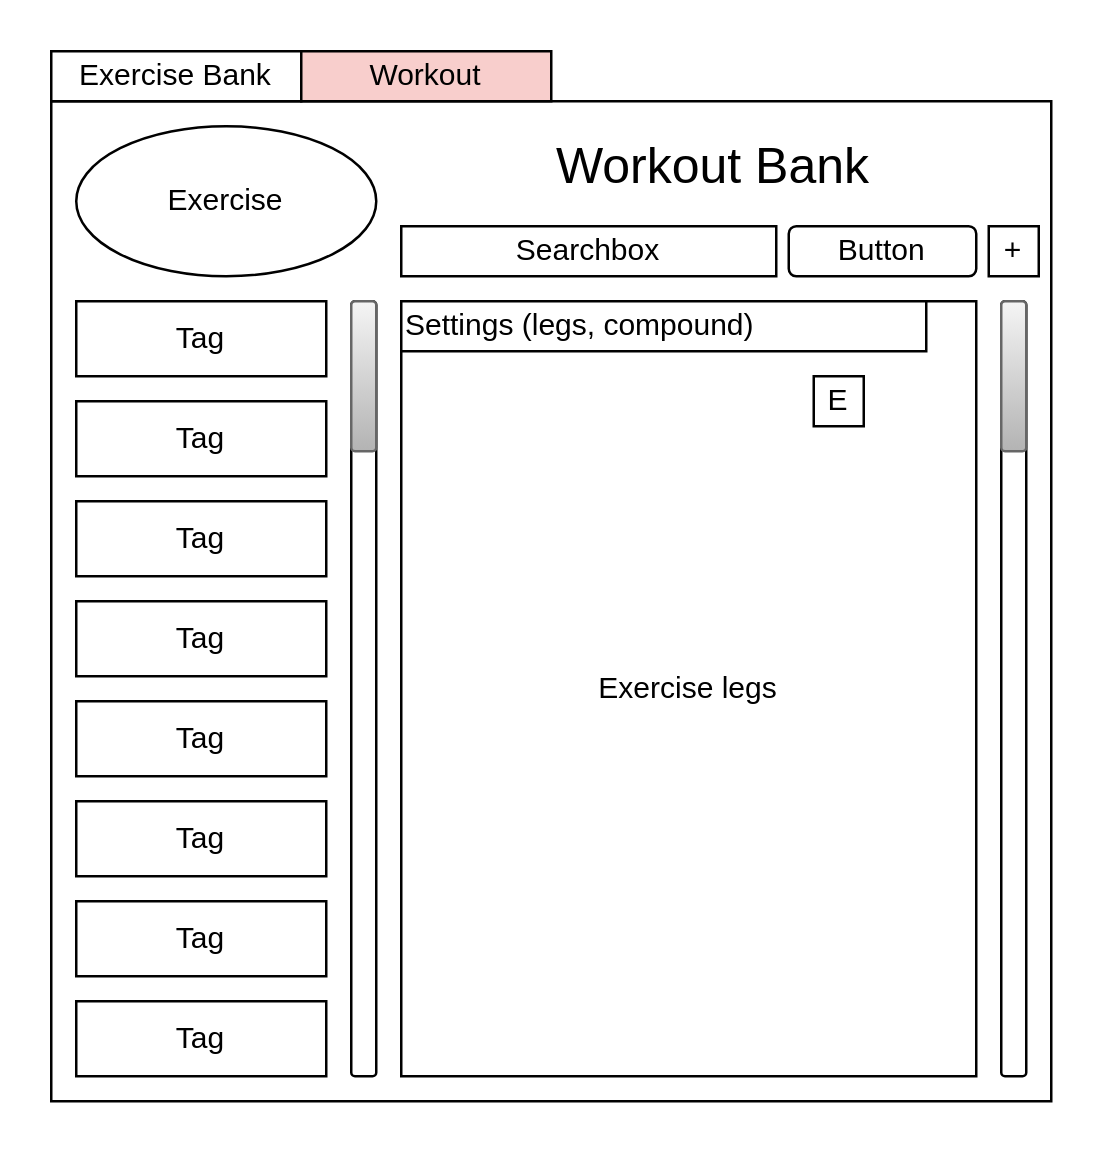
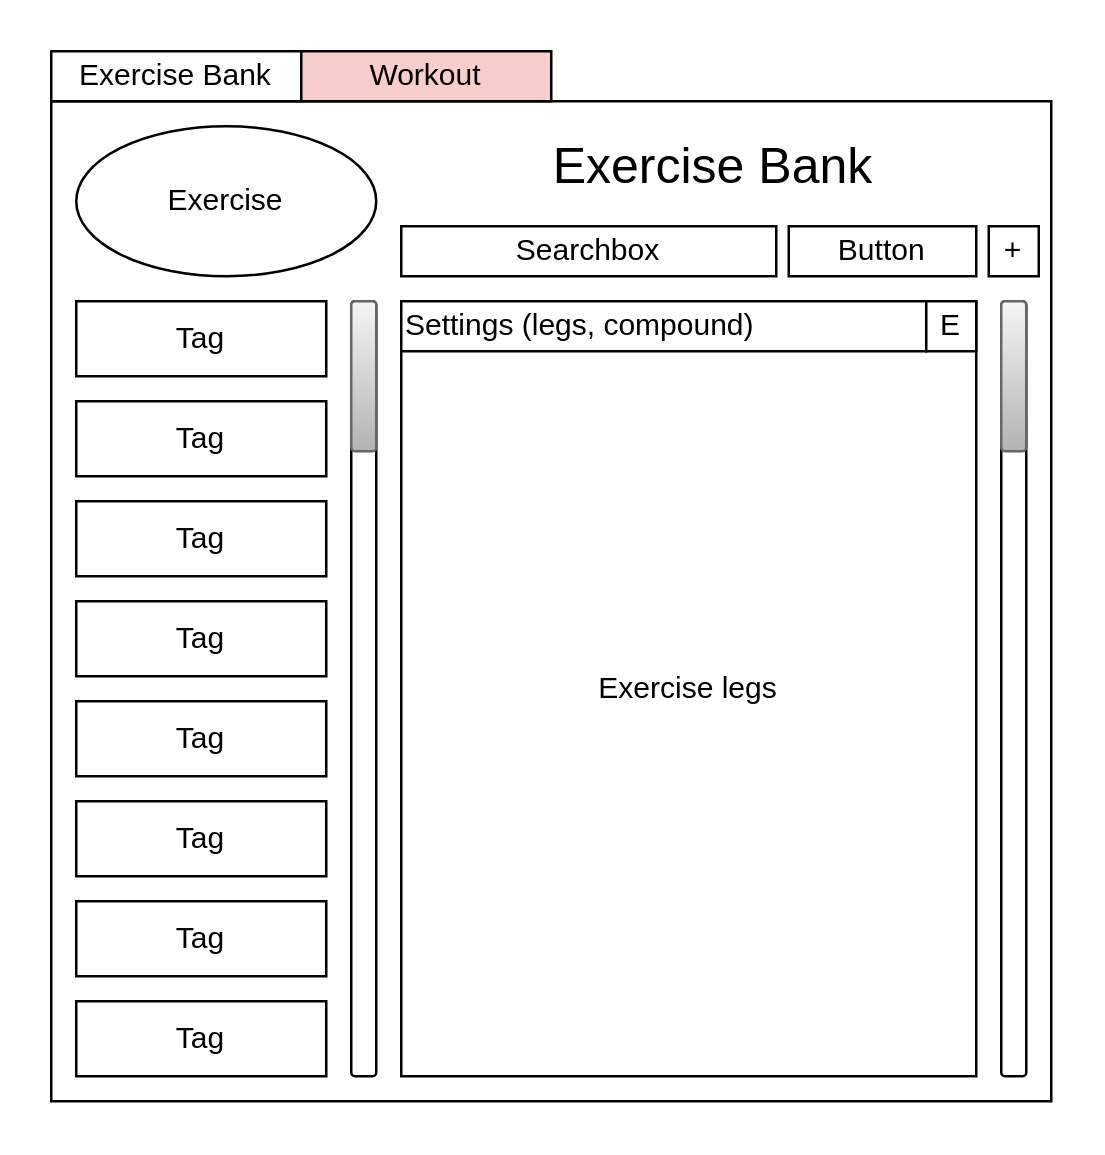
  <mxCell id="0" />
  <mxCell id="1" parent="0" />
  <mxCell id="2" value="" style="whiteSpace=wrap;html=1;" vertex="1" parent="1"><mxGeometry x="20" y="40" width="400" height="400" as="geometry" /></mxCell>
  <mxCell id="3" value="Exercise legs" style="whiteSpace=wrap;html=1;" vertex="1" parent="1"><mxGeometry x="160" y="120" width="230" height="310" as="geometry" /></mxCell>
  <mxCell id="4" value="Searchbox" style="rounded=0;whiteSpace=wrap;html=1;" vertex="1" parent="1"><mxGeometry x="160" y="90" width="150" height="20" as="geometry" /></mxCell>
- <mxCell id="5" value="Button" style="whiteSpace=wrap;html=1;rounded=1;" vertex="1" parent="1"><mxGeometry x="315" y="90" width="75" height="20" as="geometry" /></mxCell>
+ <mxCell id="5" value="Button" style="rounded=0;whiteSpace=wrap;html=1;" vertex="1" parent="1"><mxGeometry x="315" y="90" width="75" height="20" as="geometry" /></mxCell>
  <mxCell id="6" value="Tag" style="rounded=0;whiteSpace=wrap;html=1;" vertex="1" parent="1"><mxGeometry x="30" y="120" width="100" height="30" as="geometry" /></mxCell>
  <mxCell id="7" value="Tag" style="rounded=0;whiteSpace=wrap;html=1;" vertex="1" parent="1"><mxGeometry x="30" y="160" width="100" height="30" as="geometry" /></mxCell>
  <mxCell id="8" value="Tag" style="rounded=0;whiteSpace=wrap;html=1;" vertex="1" parent="1"><mxGeometry x="30" y="200" width="100" height="30" as="geometry" /></mxCell>
  <mxCell id="9" value="Tag" style="rounded=0;whiteSpace=wrap;html=1;" vertex="1" parent="1"><mxGeometry x="30" y="240" width="100" height="30" as="geometry" /></mxCell>
  <mxCell id="10" value="Tag" style="rounded=0;whiteSpace=wrap;html=1;" vertex="1" parent="1"><mxGeometry x="30" y="280" width="100" height="30" as="geometry" /></mxCell>
  <mxCell id="11" value="Tag" style="rounded=0;whiteSpace=wrap;html=1;" vertex="1" parent="1"><mxGeometry x="30" y="320" width="100" height="30" as="geometry" /></mxCell>
  <mxCell id="12" value="" style="rounded=1;whiteSpace=wrap;html=1;" vertex="1" parent="1"><mxGeometry x="140" y="120" width="10" height="310" as="geometry" /></mxCell>
  <mxCell id="13" value="" style="rounded=1;whiteSpace=wrap;html=1;fillColor=#f5f5f5;strokeColor=#666666;gradientColor=#b3b3b3;" vertex="1" parent="1"><mxGeometry x="140" y="120" width="10" height="60" as="geometry" /></mxCell>
  <mxCell id="14" value="+" style="rounded=0;whiteSpace=wrap;html=1;" vertex="1" parent="1"><mxGeometry x="395" y="90" width="20" height="20" as="geometry" /></mxCell>
  <mxCell id="15" value="" style="rounded=1;whiteSpace=wrap;html=1;" vertex="1" parent="1"><mxGeometry x="400" y="120" width="10" height="310" as="geometry" /></mxCell>
  <mxCell id="16" value="" style="rounded=1;whiteSpace=wrap;html=1;fillColor=#f5f5f5;strokeColor=#666666;gradientColor=#b3b3b3;" vertex="1" parent="1"><mxGeometry x="400" y="120" width="10" height="60" as="geometry" /></mxCell>
  <mxCell id="17" value="Tag" style="rounded=0;whiteSpace=wrap;html=1;" vertex="1" parent="1"><mxGeometry x="30" y="360" width="100" height="30" as="geometry" /></mxCell>
  <mxCell id="18" value="Tag" style="rounded=0;whiteSpace=wrap;html=1;" vertex="1" parent="1"><mxGeometry x="30" y="400" width="100" height="30" as="geometry" /></mxCell>
- <mxCell id="19" value="Workout Bank" style="text;html=1;align=center;verticalAlign=middle;whiteSpace=wrap;rounded=0;fontSize=20;" vertex="1" parent="1"><mxGeometry x="215" y="50" width="140" height="30" as="geometry" /></mxCell>
+ <mxCell id="19" value="Exercise Bank" style="text;html=1;align=center;verticalAlign=middle;whiteSpace=wrap;rounded=0;fontSize=20;" vertex="1" parent="1"><mxGeometry x="215" y="50" width="140" height="30" as="geometry" /></mxCell>
  <mxCell id="20" value="Exercise Bank&lt;span style=&quot;color: rgba(0, 0, 0, 0); font-family: monospace; font-size: 0px; text-align: start; text-wrap-mode: nowrap;&quot;&gt;%3CmxGraphModel%3E%3Croot%3E%3CmxCell%20id%3D%220%22%2F%3E%3CmxCell%20id%3D%221%22%20parent%3D%220%22%2F%3E%3CmxCell%20id%3D%222%22%20value%3D%22Tag%22%20style%3D%22rounded%3D0%3BwhiteSpace%3Dwrap%3Bhtml%3D1%3B%22%20vertex%3D%221%22%20parent%3D%221%22%3E%3CmxGeometry%20x%3D%22100%22%20y%3D%22420%22%20width%3D%22100%22%20height%3D%2230%22%20as%3D%22geometry%22%2F%3E%3C%2FmxCell%3E%3C%2Froot%3E%3C%2FmxGraphModel%3E&lt;/span&gt;" style="rounded=0;whiteSpace=wrap;html=1;" vertex="1" parent="1"><mxGeometry x="20" y="20" width="100" height="20" as="geometry" /></mxCell>
  <mxCell id="21" value="Workout" style="rounded=0;whiteSpace=wrap;html=1;fillColor=#f8cecc;" vertex="1" parent="1"><mxGeometry x="120" y="20" width="100" height="20" as="geometry" /></mxCell>
  <mxCell id="22" value="Settings (legs, compound)" style="rounded=0;whiteSpace=wrap;html=1;align=left;" vertex="1" parent="1"><mxGeometry x="160" y="120" width="210" height="20" as="geometry" /></mxCell>
- <mxCell id="23" value="E" style="rounded=0;whiteSpace=wrap;html=1;" vertex="1" parent="1"><mxGeometry x="325" y="150" width="20" height="20" as="geometry" /></mxCell>
+ <mxCell id="23" value="E" style="rounded=0;whiteSpace=wrap;html=1;" vertex="1" parent="1"><mxGeometry x="370" y="120" width="20" height="20" as="geometry" /></mxCell>
  <mxCell id="24" value="Exercise" style="ellipse;whiteSpace=wrap;html=1;" vertex="1" parent="1"><mxGeometry x="30" y="50" width="120" height="60" as="geometry" /></mxCell>
